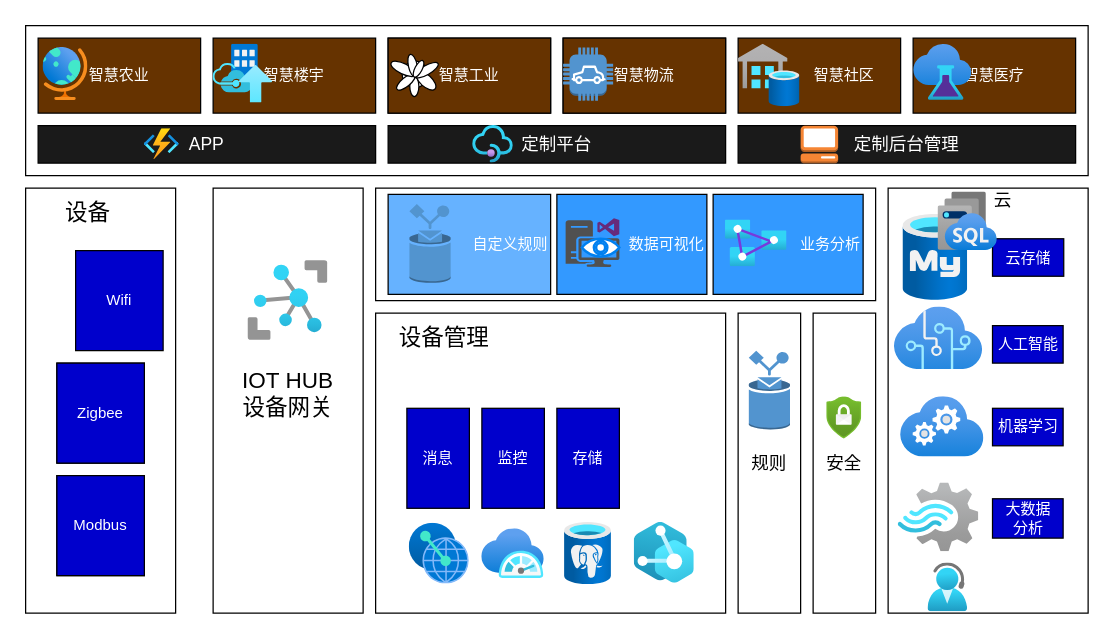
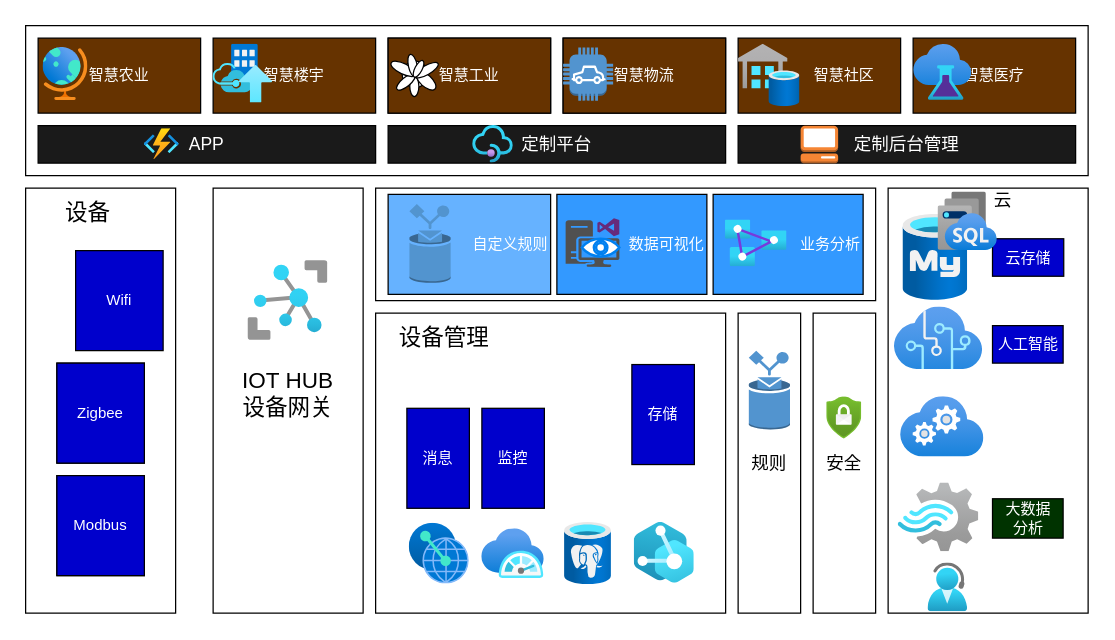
  <mxCell id="0" />
  <mxCell id="1" parent="0" />
  <mxCell id="2" value="" style="rounded=0;whiteSpace=wrap;html=1;align=left" parent="1" vertex="1"><mxGeometry x="20" y="150" width="120" height="340" as="geometry" /></mxCell>
  <mxCell id="3" value="&lt;font style=&quot;font-size: 18px&quot;&gt;设备&lt;/font&gt;" style="text;html=1;strokeColor=none;fillColor=none;align=center;verticalAlign=middle;whiteSpace=wrap;rounded=0;" parent="1" vertex="1"><mxGeometry x="50" y="160" width="40" height="20" as="geometry" /></mxCell>
  <mxCell id="4" value="&lt;font color=&quot;#ffffff&quot;&gt;Wifi&lt;/font&gt;" style="rounded=0;whiteSpace=wrap;html=1;fillColor=#0000CC;" parent="1" vertex="1"><mxGeometry x="60" y="200" width="70" height="80" as="geometry" /></mxCell>
  <mxCell id="5" value="Zigbee" style="rounded=0;whiteSpace=wrap;html=1;fillColor=#0000CC;" parent="1" vertex="1"><mxGeometry x="45" y="290" width="70" height="80" as="geometry" /></mxCell>
  <mxCell id="6" value="Modbus" style="rounded=0;whiteSpace=wrap;html=1;fillColor=#0000CC;" parent="1" vertex="1"><mxGeometry x="45" y="380" width="70" height="80" as="geometry" /></mxCell>
  <mxCell id="7" value="" style="rounded=0;whiteSpace=wrap;html=1;align=left" parent="1" vertex="1"><mxGeometry x="170" y="150" width="120" height="340" as="geometry" /></mxCell>
  <mxCell id="8" value="&lt;font style=&quot;font-size: 18px&quot;&gt;IOT HUB&lt;br&gt;设备网关&lt;br&gt;&lt;/font&gt;" style="text;html=1;strokeColor=none;fillColor=none;align=center;verticalAlign=middle;whiteSpace=wrap;rounded=0;" parent="1" vertex="1"><mxGeometry x="190" y="180" width="80" height="270" as="geometry" /></mxCell>
  <mxCell id="9" value="" style="rounded=0;whiteSpace=wrap;html=1;align=left" parent="1" vertex="1"><mxGeometry x="300" y="250" width="280" height="240" as="geometry" /></mxCell>
  <mxCell id="10" value="&lt;font style=&quot;font-size: 18px&quot;&gt;设备管理&lt;br&gt;&lt;/font&gt;" style="text;html=1;strokeColor=none;fillColor=none;align=center;verticalAlign=middle;whiteSpace=wrap;rounded=0;" parent="1" vertex="1"><mxGeometry x="310" y="256.5" width="90" height="27.5" as="geometry" /></mxCell>
  <mxCell id="11" value="&lt;font style=&quot;font-size: 14px&quot;&gt;规则&lt;/font&gt;" style="rounded=0;whiteSpace=wrap;html=1;align=center;" parent="1" vertex="1"><mxGeometry x="590" y="250" width="50" height="240" as="geometry" /></mxCell>
  <mxCell id="12" value="&lt;div&gt;&lt;span&gt;&lt;font style=&quot;font-size: 14px&quot;&gt;安全&lt;/font&gt;&lt;/span&gt;&lt;/div&gt;" style="rounded=0;whiteSpace=wrap;html=1;align=center;" parent="1" vertex="1"><mxGeometry x="650" y="250" width="50" height="240" as="geometry" /></mxCell>
  <mxCell id="13" value="&lt;font color=&quot;#ffffff&quot;&gt;消息&lt;/font&gt;" style="rounded=0;whiteSpace=wrap;html=1;fillColor=#0000CC;" parent="1" vertex="1"><mxGeometry x="325" y="326.14" width="50" height="80" as="geometry" /></mxCell>
  <mxCell id="14" value="&lt;font color=&quot;#ffffff&quot;&gt;监控&lt;/font&gt;" style="rounded=0;whiteSpace=wrap;html=1;fillColor=#0000CC;" parent="1" vertex="1"><mxGeometry x="385" y="326.14" width="50" height="80" as="geometry" /></mxCell>
- <mxCell id="15" value="&lt;font color=&quot;#ffffff&quot;&gt;存储&lt;/font&gt;" style="rounded=0;whiteSpace=wrap;html=1;fillColor=#0000CC;" parent="1" vertex="1"><mxGeometry x="445" y="326.14" width="50" height="80" as="geometry" /></mxCell>
+ <mxCell id="15" value="&lt;font color=&quot;#ffffff&quot;&gt;存储&lt;/font&gt;" style="rounded=0;whiteSpace=wrap;html=1;fillColor=#0000CC;" parent="1" vertex="1"><mxGeometry x="505" y="291.14" width="50" height="80" as="geometry" /></mxCell>
  <mxCell id="16" value="" style="rounded=0;whiteSpace=wrap;html=1;align=left" parent="1" vertex="1"><mxGeometry x="300" y="150" width="400" height="90" as="geometry" /></mxCell>
  <mxCell id="17" value="&lt;font color=&quot;#ffffff&quot;&gt;自定义规则&lt;/font&gt;" style="rounded=0;whiteSpace=wrap;html=1;fillColor=#66B2FF;align=right;" parent="1" vertex="1"><mxGeometry x="310" y="155" width="130" height="80" as="geometry" /></mxCell>
  <mxCell id="18" value="&lt;font color=&quot;#ffffff&quot;&gt;数据可视化&lt;/font&gt;" style="rounded=0;whiteSpace=wrap;html=1;fillColor=#3399FF;align=right;" parent="1" vertex="1"><mxGeometry x="445" y="155" width="120" height="80" as="geometry" /></mxCell>
  <mxCell id="19" value="&lt;font color=&quot;#ffffff&quot;&gt;业务分析&lt;/font&gt;" style="rounded=0;whiteSpace=wrap;html=1;fillColor=#3399FF;align=right;" parent="1" vertex="1"><mxGeometry x="570" y="155" width="120" height="80" as="geometry" /></mxCell>
  <mxCell id="20" value="" style="rounded=0;whiteSpace=wrap;html=1;align=left" parent="1" vertex="1"><mxGeometry x="710" y="150" width="160" height="340" as="geometry" /></mxCell>
  <mxCell id="21" value="&lt;font&gt;&lt;font style=&quot;font-size: 14px&quot;&gt;云&lt;/font&gt;&lt;br&gt;&lt;/font&gt;" style="text;html=1;strokeColor=none;fillColor=none;align=center;verticalAlign=middle;whiteSpace=wrap;rounded=0;" parent="1" vertex="1"><mxGeometry x="777" y="146.5" width="50" height="27.5" as="geometry" /></mxCell>
  <mxCell id="22" value="" style="rounded=0;whiteSpace=wrap;html=1;align=left" parent="1" vertex="1"><mxGeometry x="20" y="20" width="850" height="120" as="geometry" /></mxCell>
  <mxCell id="23" value="&lt;font color=&quot;#ffffff&quot;&gt;智慧农业&lt;/font&gt;" style="rounded=0;whiteSpace=wrap;html=1;fillColor=#663300;" parent="1" vertex="1"><mxGeometry x="30" y="30" width="130" height="60" as="geometry" /></mxCell>
  <mxCell id="24" value="&lt;font color=&quot;#ffffff&quot;&gt;智慧楼宇&lt;/font&gt;" style="rounded=0;whiteSpace=wrap;html=1;fillColor=#663300;align=center;" parent="1" vertex="1"><mxGeometry x="170" y="30" width="130" height="60" as="geometry" /></mxCell>
  <mxCell id="25" value="智慧工业" style="rounded=0;whiteSpace=wrap;html=1;fillColor=#663300;" parent="1" vertex="1"><mxGeometry x="310" y="30" width="130" height="60" as="geometry" /></mxCell>
  <mxCell id="26" value="智慧物流" style="rounded=0;whiteSpace=wrap;html=1;fillColor=#663300;" parent="1" vertex="1"><mxGeometry x="450" y="30" width="130" height="60" as="geometry" /></mxCell>
  <mxCell id="27" value="&lt;blockquote style=&quot;margin: 0 0 0 40px ; border: none ; padding: 0px&quot;&gt;&lt;font color=&quot;#ffffff&quot;&gt;智慧社区&lt;/font&gt;&lt;/blockquote&gt;" style="rounded=0;whiteSpace=wrap;html=1;fillColor=#663300;align=center;" parent="1" vertex="1"><mxGeometry x="590" y="30" width="130" height="60" as="geometry" /></mxCell>
  <mxCell id="28" value="&lt;font color=&quot;#ffffff&quot;&gt;智慧医疗&lt;/font&gt;" style="rounded=0;whiteSpace=wrap;html=1;fillColor=#663300;align=center;" parent="1" vertex="1"><mxGeometry x="730" y="30" width="130" height="60" as="geometry" /></mxCell>
  <mxCell id="29" value="&lt;font color=&quot;#ffffff&quot; style=&quot;font-size: 14px&quot;&gt;APP&lt;/font&gt;" style="rounded=0;whiteSpace=wrap;html=1;fillColor=#1A1A1A;" parent="1" vertex="1"><mxGeometry x="30" y="100" width="270" height="30" as="geometry" /></mxCell>
  <mxCell id="30" value="&lt;font color=&quot;#ffffff&quot; style=&quot;font-size: 14px&quot;&gt;定制平台&lt;/font&gt;" style="rounded=0;whiteSpace=wrap;html=1;fillColor=#1A1A1A;" parent="1" vertex="1"><mxGeometry x="310" y="100" width="270" height="30" as="geometry" /></mxCell>
  <mxCell id="31" value="&lt;font color=&quot;#ffffff&quot; style=&quot;font-size: 14px&quot;&gt;定制后台管理&lt;/font&gt;" style="rounded=0;whiteSpace=wrap;html=1;fillColor=#1A1A1A;" parent="1" vertex="1"><mxGeometry x="590" y="100" width="270" height="30" as="geometry" /></mxCell>
  <mxCell id="32" value="&lt;font color=&quot;#ffffff&quot;&gt;云存储&lt;/font&gt;" style="rounded=0;whiteSpace=wrap;html=1;fillColor=#0000CC;" parent="1" vertex="1"><mxGeometry x="793.5" y="190.5" width="57" height="30" as="geometry" /></mxCell>
  <mxCell id="33" value="&lt;font color=&quot;#ffffff&quot;&gt;人工智能&lt;/font&gt;" style="rounded=0;whiteSpace=wrap;html=1;fillColor=#0000CC;" parent="1" vertex="1"><mxGeometry x="793.5" y="260" width="56.5" height="30" as="geometry" /></mxCell>
- <mxCell id="34" value="&lt;font color=&quot;#ffffff&quot;&gt;机器学习&lt;/font&gt;" style="rounded=0;whiteSpace=wrap;html=1;fillColor=#0000CC;" parent="1" vertex="1"><mxGeometry x="793.5" y="326.14" width="56.5" height="30" as="geometry" /></mxCell>
- <mxCell id="35" value="&lt;font color=&quot;#ffffff&quot;&gt;大数据&lt;br&gt;分析&lt;/font&gt;" style="rounded=0;whiteSpace=wrap;html=1;fillColor=#0000CC;" parent="1" vertex="1"><mxGeometry x="793.5" y="398.5" width="56.5" height="31.5" as="geometry" /></mxCell>
+ <mxCell id="35" value="&lt;font color=&quot;#ffffff&quot;&gt;大数据&lt;br&gt;分析&lt;/font&gt;" style="rounded=0;whiteSpace=wrap;html=1;fillColor=#003300;" parent="1" vertex="1"><mxGeometry x="793.5" y="398.5" width="56.5" height="31.5" as="geometry" /></mxCell>
  <mxCell id="36" value="" style="aspect=fixed;html=1;points=[];align=center;image;fontSize=12;image=img/lib/azure2/iot/Function_Apps.svg;fillColor=#003300;" parent="1" vertex="1"><mxGeometry x="115" y="102.65" width="28" height="24.71" as="geometry" /></mxCell>
  <mxCell id="37" value="" style="aspect=fixed;html=1;points=[];align=center;image;fontSize=12;image=img/lib/azure2/iot/IoT_Hub.svg;fillColor=#003300;" parent="1" vertex="1"><mxGeometry x="198" y="208" width="64" height="64" as="geometry" /></mxCell>
  <mxCell id="38" value="" style="aspect=fixed;html=1;points=[];align=center;image;fontSize=12;image=img/lib/azure2/iot/Stream_Analytics_Jobs.svg;fillColor=#003300;" parent="1" vertex="1"><mxGeometry x="718.17" y="386" width="64.49" height="55" as="geometry" /></mxCell>
  <mxCell id="39" value="" style="aspect=fixed;html=1;points=[];align=center;image;fontSize=12;image=img/lib/azure2/databases/Azure_Database_MySQL_Server.svg;fillColor=#003300;" parent="1" vertex="1"><mxGeometry x="722" y="171" width="51.75" height="69" as="geometry" /></mxCell>
  <mxCell id="40" value="" style="aspect=fixed;html=1;points=[];align=center;image;fontSize=12;image=img/lib/azure2/databases/Azure_Database_PostgreSQL_Server.svg;fillColor=#003300;" parent="1" vertex="1"><mxGeometry x="451.25" y="417.5" width="37.5" height="50" as="geometry" /></mxCell>
  <mxCell id="41" value="" style="aspect=fixed;html=1;points=[];align=center;image;fontSize=12;image=img/lib/azure2/devops/DevTest_Labs.svg;fillColor=#003300;" parent="1" vertex="1"><mxGeometry x="730.59" y="35" width="46.41" height="45" as="geometry" /></mxCell>
  <mxCell id="42" value="" style="aspect=fixed;html=1;points=[];align=center;image;fontSize=12;image=img/lib/azure2/integration/API_Management_Services.svg;fillColor=#003300;" parent="1" vertex="1"><mxGeometry x="377.75" y="100" width="32.5" height="30" as="geometry" /></mxCell>
  <mxCell id="43" value="" style="aspect=fixed;html=1;points=[];align=center;image;fontSize=12;image=img/lib/azure2/security/Security_Center.svg;fillColor=#003300;" parent="1" vertex="1"><mxGeometry x="661" y="317" width="28" height="34" as="geometry" /></mxCell>
  <mxCell id="44" value="" style="aspect=fixed;html=1;points=[];align=center;image;fontSize=12;image=img/lib/azure2/monitor/SAP_Azure_Monitor.svg;fillColor=#003300;" parent="1" vertex="1"><mxGeometry x="385" y="422.5" width="50" height="40" as="geometry" /></mxCell>
  <mxCell id="45" value="" style="aspect=fixed;html=1;points=[];align=center;image;fontSize=12;image=img/lib/azure2/compute/Cloud_Services_Classic.svg;fillColor=#003300;" parent="1" vertex="1"><mxGeometry x="720" y="317" width="66.84" height="48.28" as="geometry" /></mxCell>
  <mxCell id="46" value="" style="aspect=fixed;html=1;points=[];align=center;image;fontSize=12;image=img/lib/azure2/ai_machine_learning/Cognitive_Services.svg;fillColor=#003300;" parent="1" vertex="1"><mxGeometry x="715" y="245.25" width="70.83" height="50" as="geometry" /></mxCell>
  <mxCell id="47" value="" style="aspect=fixed;html=1;points=[];align=center;image;fontSize=12;image=img/lib/mscae/Data_Factory.svg;fillColor=#003300;" parent="1" vertex="1"><mxGeometry x="317.5" y="45" width="25" height="25" as="geometry" /></mxCell>
  <mxCell id="48" value="&lt;font color=&quot;#ffffff&quot;&gt;Zigbee&lt;/font&gt;" style="rounded=0;whiteSpace=wrap;html=1;fillColor=#0000CC;" parent="1" vertex="1"><mxGeometry x="45" y="290" width="70" height="80" as="geometry" /></mxCell>
  <mxCell id="49" value="&lt;font color=&quot;#ffffff&quot;&gt;Modbus&lt;/font&gt;" style="rounded=0;whiteSpace=wrap;html=1;fillColor=#0000CC;" parent="1" vertex="1"><mxGeometry x="45" y="380" width="70" height="80" as="geometry" /></mxCell>
  <mxCell id="50" value="&lt;font color=&quot;#ffffff&quot;&gt;智慧工业&lt;/font&gt;" style="rounded=0;whiteSpace=wrap;html=1;fillColor=#663300;" parent="1" vertex="1"><mxGeometry x="310" y="30" width="130" height="60" as="geometry" /></mxCell>
  <mxCell id="51" value="&lt;font color=&quot;#ffffff&quot;&gt;智慧物流&lt;/font&gt;" style="rounded=0;whiteSpace=wrap;html=1;fillColor=#663300;" parent="1" vertex="1"><mxGeometry x="450" y="30" width="130" height="60" as="geometry" /></mxCell>
  <mxCell id="52" value="" style="aspect=fixed;html=1;points=[];align=center;image;fontSize=12;image=img/lib/azure2/databases/Instance_Pools.svg;fillColor=#003300;" parent="1" vertex="1"><mxGeometry x="750" y="153.23" width="47.5" height="46.77" as="geometry" /></mxCell>
  <mxCell id="53" value="" style="aspect=fixed;html=1;points=[];align=center;image;fontSize=12;image=img/lib/azure2/internet_of_things/Digital_Twins.svg;" parent="1" vertex="1"><mxGeometry x="507" y="417.5" width="48" height="48.71" as="geometry" /></mxCell>
  <mxCell id="54" value="" style="aspect=fixed;html=1;points=[];align=center;image;fontSize=12;image=img/lib/azure2/other/Peering_Service.svg;" parent="1" vertex="1"><mxGeometry x="327" y="418.14" width="48" height="48.71" as="geometry" /></mxCell>
  <mxCell id="55" value="" style="aspect=fixed;html=1;points=[];align=center;image;fontSize=12;image=img/lib/azure2/integration/SQL_Data_Warehouses.svg;" parent="1" vertex="1"><mxGeometry x="590.38" y="35" width="49.24" height="50" as="geometry" /></mxCell>
  <mxCell id="56" value="" style="aspect=fixed;html=1;points=[];align=center;image;fontSize=12;image=img/lib/azure2/general/Help_and_Support.svg;" parent="1" vertex="1"><mxGeometry x="742.02" y="450" width="31.66" height="39" as="geometry" /></mxCell>
  <mxCell id="57" value="" style="aspect=fixed;html=1;points=[];align=center;image;fontSize=12;image=img/lib/azure2/azure_stack/Updates.svg;" parent="1" vertex="1"><mxGeometry x="170" y="35" width="47.7" height="47" as="geometry" /></mxCell>
  <mxCell id="58" value="" style="aspect=fixed;html=1;points=[];align=center;image;fontSize=12;image=img/lib/azure2/general/Globe.svg;" parent="1" vertex="1"><mxGeometry x="34" y="37.57" width="36" height="42.43" as="geometry" /></mxCell>
  <mxCell id="59" value="" style="outlineConnect=0;dashed=0;verticalLabelPosition=bottom;verticalAlign=top;align=center;html=1;shape=mxgraph.aws3.car;fillColor=#5294CF;gradientColor=none;" parent="1" vertex="1"><mxGeometry x="450" y="37.57" width="40" height="42.43" as="geometry" /></mxCell>
  <mxCell id="60" value="" style="verticalLabelPosition=bottom;html=1;verticalAlign=top;align=center;shape=mxgraph.floorplan.plant;" parent="1" vertex="1"><mxGeometry x="313.75" y="40.79" width="32.5" height="36" as="geometry" /></mxCell>
  <mxCell id="61" value="" style="pointerEvents=1;shadow=0;dashed=0;html=1;strokeColor=none;fillColor=#505050;labelPosition=center;verticalLabelPosition=bottom;verticalAlign=top;outlineConnect=0;align=center;shape=mxgraph.office.devices.workstation_visual_studio;" parent="1" vertex="1"><mxGeometry x="452" y="174" width="43" height="39" as="geometry" /></mxCell>
  <mxCell id="62" value="" style="aspect=fixed;html=1;points=[];align=center;image;fontSize=12;image=img/lib/azure2/analytics/Analysis_Services.svg;" parent="1" vertex="1"><mxGeometry x="580" y="175.5" width="49.22" height="37.5" as="geometry" /></mxCell>
  <mxCell id="63" value="" style="outlineConnect=0;dashed=0;verticalLabelPosition=bottom;verticalAlign=top;align=center;html=1;shape=mxgraph.aws3.rule;fillColor=#5294CF;gradientColor=none;" parent="1" vertex="1"><mxGeometry x="327" y="162.75" width="33" height="63" as="geometry" /></mxCell>
  <mxCell id="64" value="" style="html=1;verticalLabelPosition=bottom;align=center;labelBackgroundColor=#ffffff;verticalAlign=top;strokeWidth=2;strokeColor=#0080F0;shadow=0;dashed=0;shape=mxgraph.ios7.icons.eye;" parent="1" vertex="1"><mxGeometry x="465" y="190.5" width="30" height="14.1" as="geometry" /></mxCell>
  <mxCell id="65" value="" style="outlineConnect=0;dashed=0;verticalLabelPosition=bottom;verticalAlign=top;align=center;html=1;shape=mxgraph.aws3.rule;fillColor=#5294CF;gradientColor=none;" parent="1" vertex="1"><mxGeometry x="598.5" y="280" width="33" height="63" as="geometry" /></mxCell>
  <mxCell id="66" value="" style="outlineConnect=0;dashed=0;verticalLabelPosition=bottom;verticalAlign=top;align=center;html=1;shape=mxgraph.aws3.management_console;fillColor=#F58534;gradientColor=none;" parent="1" vertex="1"><mxGeometry x="640" y="100" width="30" height="30" as="geometry" /></mxCell>
